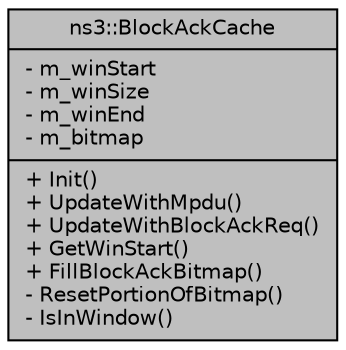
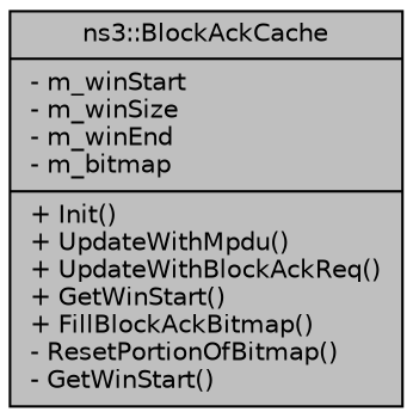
  digraph {
-   n1 [color=black fillcolor=grey75 fontcolor=black fontname=Helvetica fontsize=10 height=0.2 label="{ns3::BlockAckCache\n|- m_winStart\l- m_winSize\l- m_winEnd\l- m_bitmap\l|+ Init()\l+ UpdateWithMpdu()\l+ UpdateWithBlockAckReq()\l+ GetWinStart()\l+ FillBlockAckBitmap()\l- ResetPortionOfBitmap()\l- IsInWindow()\l}" shape=record style=filled width=0.4]
+   n1 [color=black fillcolor=grey75 fontcolor=black fontname=Helvetica fontsize=10 height=0.2 label="{ns3::BlockAckCache\n|- m_winStart\l- m_winSize\l- m_winEnd\l- m_bitmap\l|+ Init()\l+ UpdateWithMpdu()\l+ UpdateWithBlockAckReq()\l+ GetWinStart()\l+ FillBlockAckBitmap()\l- ResetPortionOfBitmap()\l- GetWinStart()\l}" shape=record style=filled width=0.4]
  }
